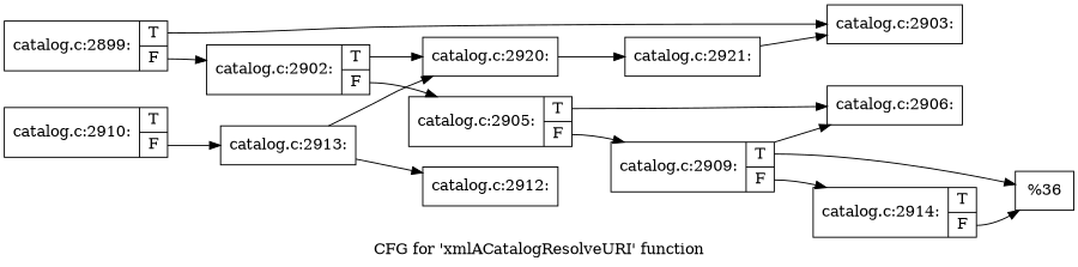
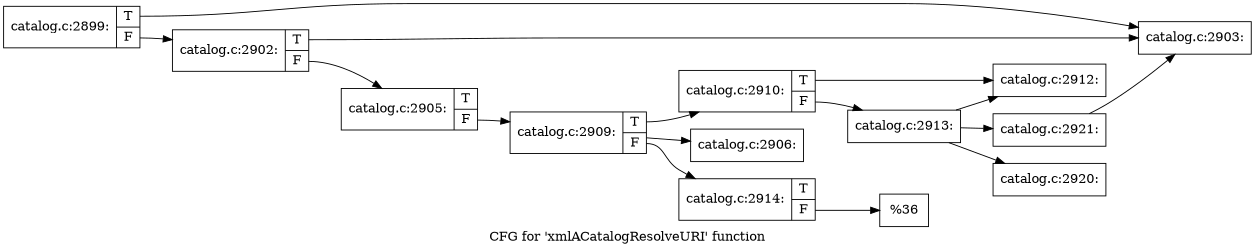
  digraph {
    label="CFG for 'xmlACatalogResolveURI' function"
    rankdir=LR
    node [shape=record]
    edge [tailport=s1]
    n1 [label="{catalog.c:2899:|{<s0>T|<s1>F}}"]
    n2 [label="{catalog.c:2903:}"]
    n3 [label="{catalog.c:2902:|{<s0>T|<s1>F}}"]
    n4 [label="{catalog.c:2905:|{<s0>T|<s1>F}}"]
    n5 [label="{catalog.c:2921:}"]
    n6 [label="{catalog.c:2906:}"]
    n7 [label="{catalog.c:2909:|{<s0>T|<s1>F}}"]
    n8 [label="{catalog.c:2910:|{<s0>T|<s1>F}}"]
    n9 [label="{catalog.c:2914:|{<s0>T|<s1>F}}"]
    n10 [label="{catalog.c:2912:}"]
    n11 [label="{catalog.c:2913:}"]
    n12 [label="{%36}"]
    n13 [label="{catalog.c:2920:}"]
    n1 -> n2 [tailport=s0]
    n1 -> n3
-   n3 -> n13 [tailport=s0]
+   n3 -> n2 [tailport=s0]
    n3 -> n4
-   n4 -> n6 [tailport=s0]
    n4 -> n7
    n5 -> n2 [tailport=""]
    n7 -> n6 [tailport=""]
-   n7 -> n12 [tailport=s0]
+   n7 -> n8 [tailport=s0]
    n7 -> n9
+   n8 -> n10 [tailport=s0]
    n8 -> n11
    n9 -> n12
    n11 -> n10 [tailport=""]
    n11 -> n13 [tailport=""]
-   n13 -> n5 [tailport=""]
+   n11 -> n5 [tailport=""]
  }
